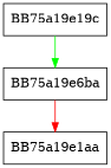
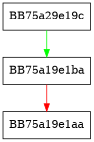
  digraph {
    splines=ortho
    node [shape=box]
-   BB75a19e19c
-   BB75a19e1ba [label=BB75a19e6ba]
+   BB75a19e19c [label=BB75a29e19c]
+   BB75a19e1ba
    BB75a19e1aa
    BB75a19e19c -> BB75a19e1ba [color=green]
    BB75a19e1ba -> BB75a19e1aa [color=red]
  }
